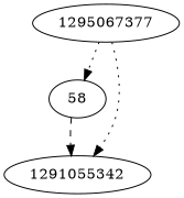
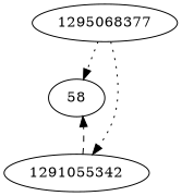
  strict digraph {
    edge [style=dotted]
-   1295068377 [label=1295067377]
+   1295068377
    58
    n3 [label=1291055342]
    1295068377 -> 58
    1295068377 -> n3
-   58 -> n3 [style=dashed]
+   n3 -> 58 [style=dashed]
  }
